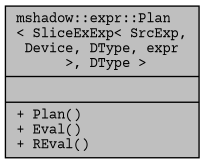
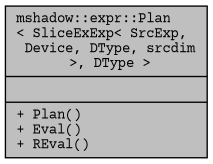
  digraph {
    fontname="Courier Prime"
-   n1 [color=black fillcolor=grey75 fontcolor=black fontname="Courier Prime" fontsize=10 height=0.2 label="{mshadow::expr::Plan\l\< SliceExExp\< SrcExp,\l Device, DType, expr\l \>, DType \>\n||+ Plan()\l+ Eval()\l+ REval()\l}" shape=record style=filled width=0.4]
+   n1 [color=black fillcolor=grey75 fontcolor=black fontname="Courier Prime" fontsize=10 height=0.2 label="{mshadow::expr::Plan\l\< SliceExExp\< SrcExp,\l Device, DType, srcdim\l \>, DType \>\n||+ Plan()\l+ Eval()\l+ REval()\l}" shape=record style=filled width=0.4]
  }
